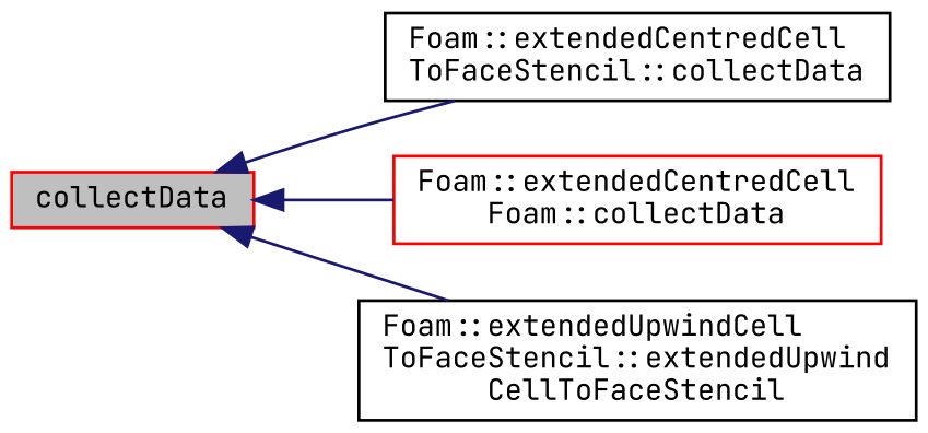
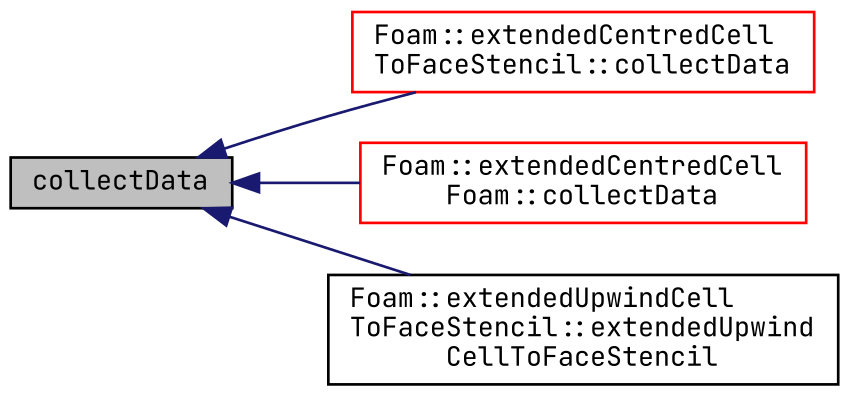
  digraph {
    fontname="JetBrains Mono"
    rankdir=LR
    node [color=black fontname="JetBrains Mono" fontsize=10 shape=record]
    edge [color=midnightblue dir=back fontname="JetBrains Mono" fontsize=10 labelfontname=FreeSans labelfontsize=10 style=solid]
-   n1 [color=red fillcolor=grey75 fontcolor=black height=0.2 label=collectData style=filled width=0.4]
-   n2 [height=0.2 label="Foam::extendedCentredCell\lToFaceStencil::collectData" width=0.4]
+   n1 [fillcolor=grey75 fontcolor=black height=0.2 label=collectData style=filled width=0.4]
+   n2 [color=red height=0.2 label="Foam::extendedCentredCell\lToFaceStencil::collectData" width=0.4]
    n3 [color=red height=0.2 label="Foam::extendedCentredCell\lFoam::collectData" width=0.4]
    n4 [height=0.2 label="Foam::extendedUpwindCell\lToFaceStencil::extendedUpwind\lCellToFaceStencil" width=0.4]
    n1 -> n2
    n1 -> n3
    n1 -> n4
  }
